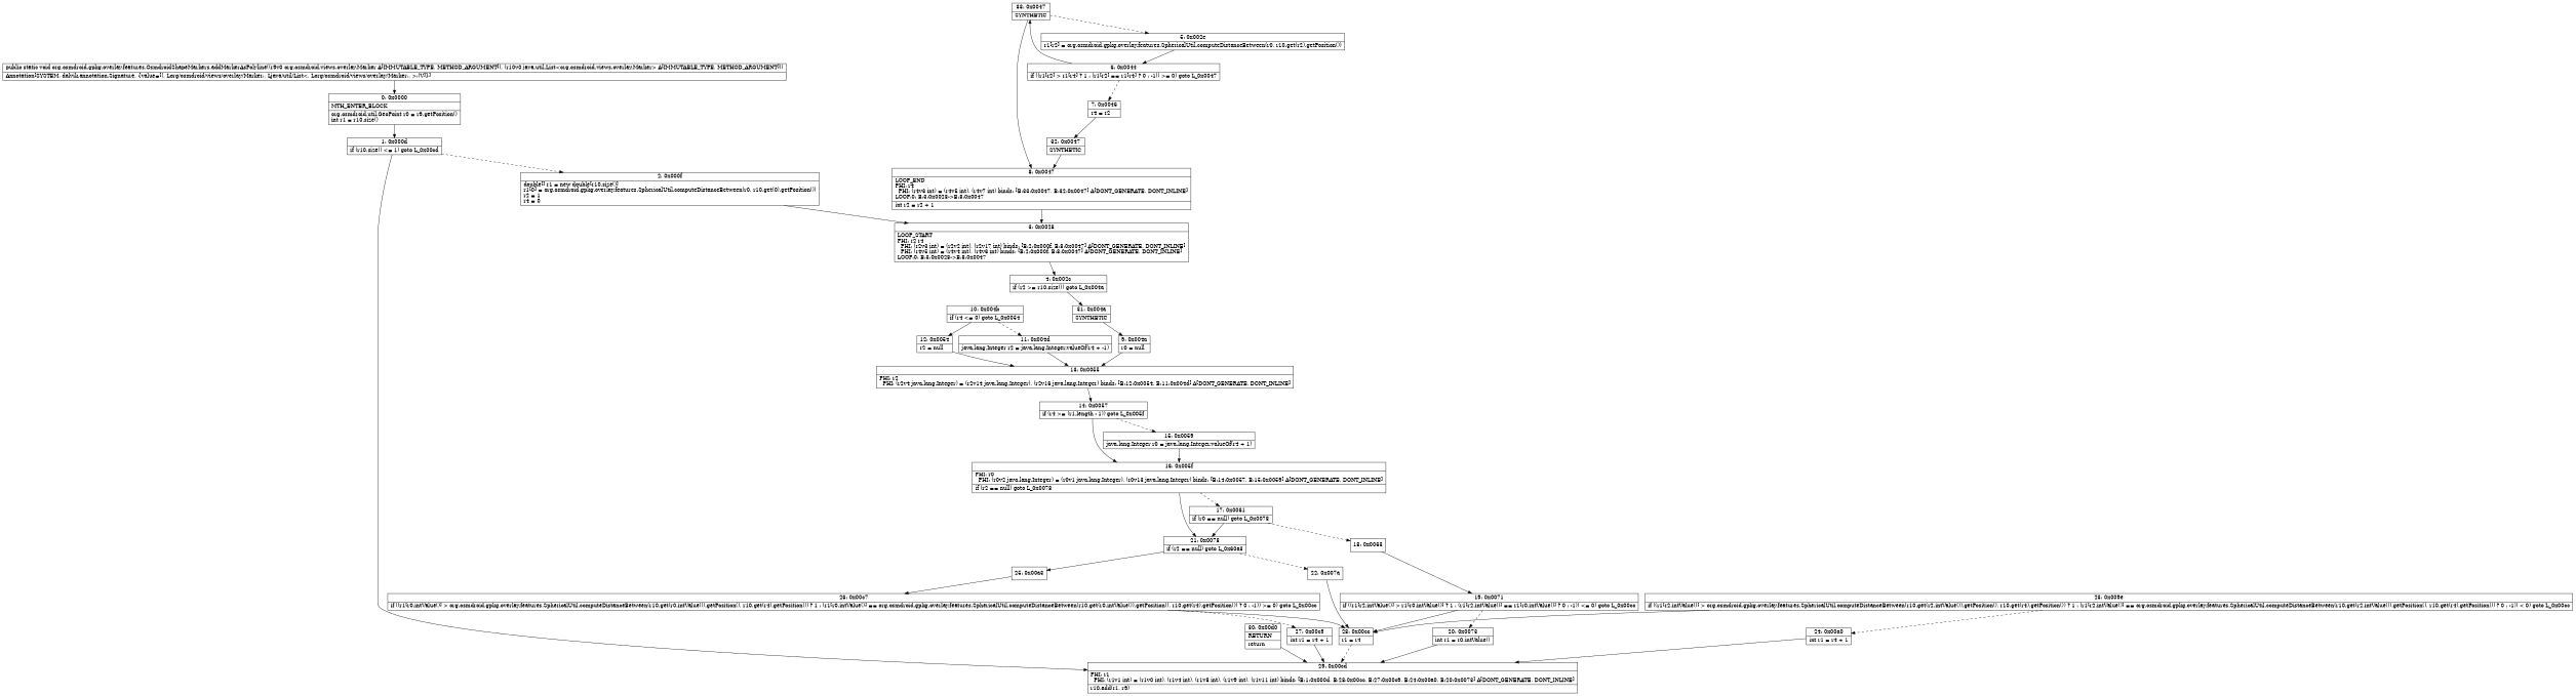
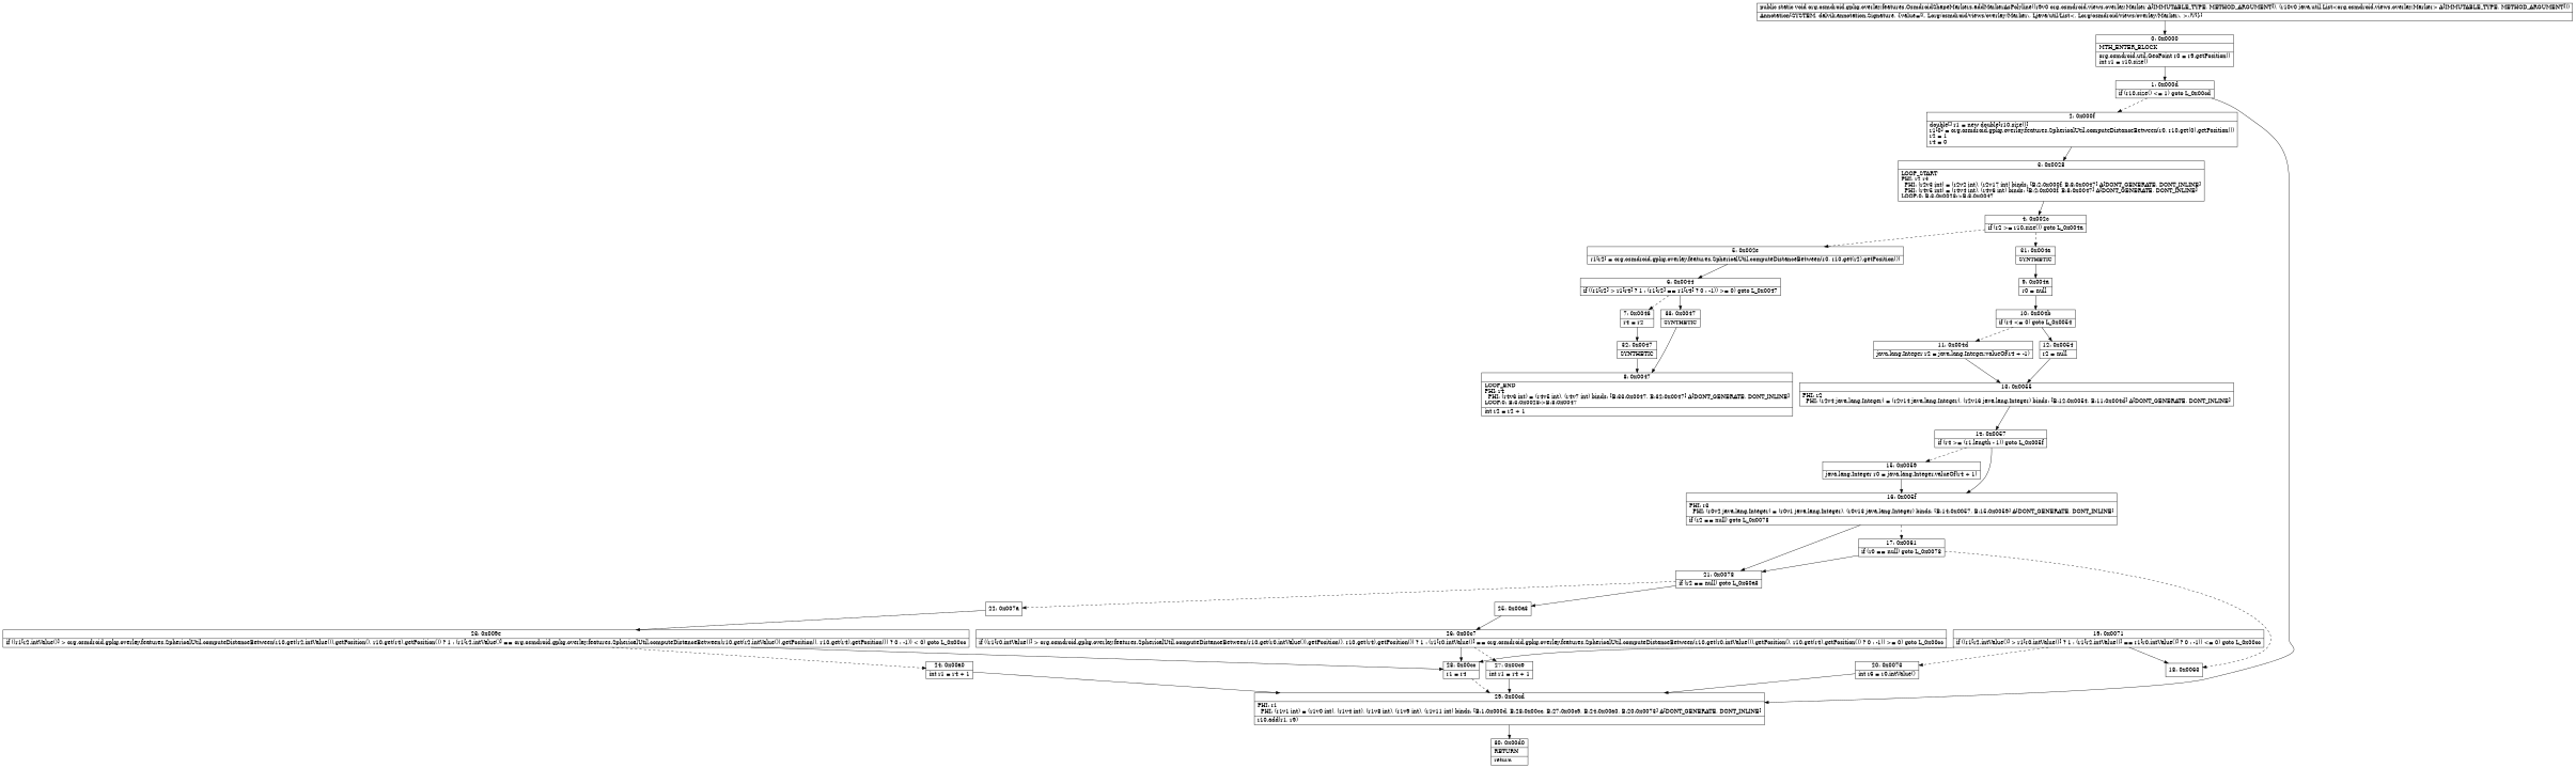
  digraph {
    node [shape=record]
    n1 [label="{0\:\ 0x0000|MTH_ENTER_BLOCK\l|org.osmdroid.util.GeoPoint r0 = r9.getPosition()\lint r1 = r10.size()\l}"]
    n2 [label="{1\:\ 0x000d|if (r10.size() \<= 1) goto L_0x00cd\l}"]
    n3 [label="{2\:\ 0x000f|double[] r1 = new double[r10.size()]\lr1[0] = org.osmdroid.gpkg.overlay.features.SphericalUtil.computeDistanceBetween(r0, r10.get(0).getPosition())\lr2 = 1\lr4 = 0\l}"]
    n4 [label="{29\:\ 0x00cd|PHI: r1 \l  PHI: (r1v1 int) = (r1v0 int), (r1v4 int), (r1v8 int), (r1v9 int), (r1v11 int) binds: [B:1:0x000d, B:28:0x00cc, B:27:0x00c9, B:24:0x00a0, B:20:0x0073] A[DONT_GENERATE, DONT_INLINE]\l|r10.add(r1, r9)\l}"]
    n5 [label="{3\:\ 0x0028|LOOP_START\lPHI: r2 r4 \l  PHI: (r2v3 int) = (r2v2 int), (r2v17 int) binds: [B:2:0x000f, B:8:0x0047] A[DONT_GENERATE, DONT_INLINE]\l  PHI: (r4v5 int) = (r4v4 int), (r4v6 int) binds: [B:2:0x000f, B:8:0x0047] A[DONT_GENERATE, DONT_INLINE]\lLOOP:0: B:3:0x0028\-\>B:8:0x0047\l}"]
    n6 [label="{30\:\ 0x00d0|RETURN\l|return\l}"]
    n7 [label="{4\:\ 0x002c|if (r2 \>= r10.size()) goto L_0x004a\l}"]
    n8 [label="{5\:\ 0x002e|r1[r2] = org.osmdroid.gpkg.overlay.features.SphericalUtil.computeDistanceBetween(r0, r10.get(r2).getPosition())\l}"]
    n9 [label="{31\:\ 0x004a|SYNTHETIC\l}"]
    n10 [label="{6\:\ 0x0044|if ((r1[r2] \> r1[r4] ? 1 : (r1[r2] == r1[r4] ? 0 : \-1)) \>= 0) goto L_0x0047\l}"]
    n11 [label="{9\:\ 0x004a|r0 = null\l}"]
    n12 [label="{7\:\ 0x0046|r4 = r2\l}"]
    n13 [label="{33\:\ 0x0047|SYNTHETIC\l}"]
    n14 [label="{32\:\ 0x0047|SYNTHETIC\l}"]
    n15 [label="{8\:\ 0x0047|LOOP_END\lPHI: r4 \l  PHI: (r4v6 int) = (r4v5 int), (r4v7 int) binds: [B:33:0x0047, B:32:0x0047] A[DONT_GENERATE, DONT_INLINE]\lLOOP:0: B:3:0x0028\-\>B:8:0x0047\l|int r2 = r2 + 1\l}"]
    n16 [label="{10\:\ 0x004b|if (r4 \<= 0) goto L_0x0054\l}"]
    n17 [label="{11\:\ 0x004d|java.lang.Integer r2 = java.lang.Integer.valueOf(r4 + \-1)\l}"]
    n18 [label="{12\:\ 0x0054|r2 = null\l}"]
    n19 [label="{13\:\ 0x0055|PHI: r2 \l  PHI: (r2v4 java.lang.Integer) = (r2v14 java.lang.Integer), (r2v16 java.lang.Integer) binds: [B:12:0x0054, B:11:0x004d] A[DONT_GENERATE, DONT_INLINE]\l}"]
    n20 [label="{14\:\ 0x0057|if (r4 \>= (r1.length \- 1)) goto L_0x005f\l}"]
    n21 [label="{15\:\ 0x0059|java.lang.Integer r0 = java.lang.Integer.valueOf(r4 + 1)\l}"]
-   n22 [label="{16\:\ 0x005f|PHI: r0 \l  PHI: (r0v2 java.lang.Integer) = (r0v1 java.lang.Integer), (r0v13 java.lang.Integer) binds: [B:14:0x0057, B:15:0x0059] A[DONT_GENERATE, DONT_INLINE]\l|if (r2 == null) goto L_0x0078\l}"]
+   n22 [label="{16\:\ 0x005f|PHI: r3 \l  PHI: (r0v2 java.lang.Integer) = (r0v1 java.lang.Integer), (r0v13 java.lang.Integer) binds: [B:14:0x0057, B:15:0x0059] A[DONT_GENERATE, DONT_INLINE]\l|if (r2 == null) goto L_0x0078\l}"]
    n23 [label="{17\:\ 0x0061|if (r0 == null) goto L_0x0078\l}"]
    n24 [label="{21\:\ 0x0078|if (r2 == null) goto L_0x60a3\l}"]
    n25 [label="{18\:\ 0x0063}"]
    n26 [label="{22\:\ 0x007a}"]
    n27 [label="{25\:\ 0x00a3}"]
    n28 [label="{19\:\ 0x0071|if ((r1[r2.intValue()] \> r1[r0.intValue()] ? 1 : (r1[r2.intValue()] == r1[r0.intValue()] ? 0 : \-1)) \<= 0) goto L_0x00cc\l}"]
-   n29 [label="{20\:\ 0x0073|int r1 = r0.intValue()\l}"]
+   n29 [label="{20\:\ 0x0073|int r6 = r0.intValue()\l}"]
    n30 [label="{28\:\ 0x00cc|r1 = r4\l}"]
    n31 [label="{23\:\ 0x009e|if ((r1[r2.intValue()] \> org.osmdroid.gpkg.overlay.features.SphericalUtil.computeDistanceBetween(r10.get(r2.intValue()).getPosition(), r10.get(r4).getPosition()) ? 1 : (r1[r2.intValue()] == org.osmdroid.gpkg.overlay.features.SphericalUtil.computeDistanceBetween(r10.get(r2.intValue()).getPosition(), r10.get(r4).getPosition()) ? 0 : \-1)) \< 0) goto L_0x00cc\l}"]
    n32 [label="{26\:\ 0x00c7|if ((r1[r0.intValue()] \> org.osmdroid.gpkg.overlay.features.SphericalUtil.computeDistanceBetween(r10.get(r0.intValue()).getPosition(), r10.get(r4).getPosition()) ? 1 : (r1[r0.intValue()] == org.osmdroid.gpkg.overlay.features.SphericalUtil.computeDistanceBetween(r10.get(r0.intValue()).getPosition(), r10.get(r4).getPosition()) ? 0 : \-1)) \>= 0) goto L_0x00cc\l}"]
    n33 [label="{24\:\ 0x00a0|int r1 = r4 + 1\l}"]
    n34 [label="{27\:\ 0x00c9|int r1 = r4 + 1\l}"]
    n35 [label="{public static void org.osmdroid.gpkg.overlay.features.OsmdroidShapeMarkers.addMarkerAsPolyline((r9v0 org.osmdroid.views.overlay.Marker A[IMMUTABLE_TYPE, METHOD_ARGUMENT]), (r10v0 java.util.List\<org.osmdroid.views.overlay.Marker\> A[IMMUTABLE_TYPE, METHOD_ARGUMENT]))  | Annotation[SYSTEM, dalvik.annotation.Signature, \{value=[(, Lorg\/osmdroid\/views\/overlay\/Marker;, Ljava\/util\/List\<, Lorg\/osmdroid\/views\/overlay\/Marker;, \>;)V]\}]\l}"]
    n1 -> n2
    n2 -> n3 [style=dashed]
    n2 -> n4
    n3 -> n5
-   n6 -> n4
+   n4 -> n6
    n5 -> n7
-   n13 -> n8 [style=dashed]
-   n7 -> n9
+   n7 -> n8 [style=dashed]
+   n7 -> n9 [style=dashed]
    n8 -> n10
    n9 -> n11
    n10 -> n12 [style=dashed]
    n10 -> n13
-   n11 -> n19
+   n11 -> n16
    n12 -> n14
    n13 -> n15
    n14 -> n15
-   n15 -> n5
    n16 -> n17 [style=dashed]
    n16 -> n18
    n17 -> n19
    n18 -> n19
    n19 -> n20
    n20 -> n21 [style=dashed]
    n20 -> n22
    n21 -> n22
    n22 -> n23 [style=dashed]
    n22 -> n24
    n23 -> n24
    n23 -> n25 [style=dashed]
    n24 -> n26 [style=dashed]
    n24 -> n27
-   n25 -> n28
-   n26 -> n30
+   n28 -> n25
+   n26 -> n31
    n27 -> n32
    n28 -> n29 [style=dashed]
    n28 -> n30
    n29 -> n4
    n30 -> n4 [style=dashed]
    n31 -> n30
    n31 -> n33 [style=dashed]
    n32 -> n30
    n32 -> n34 [style=dashed]
    n33 -> n4
    n34 -> n4
    n35 -> n1
  }
